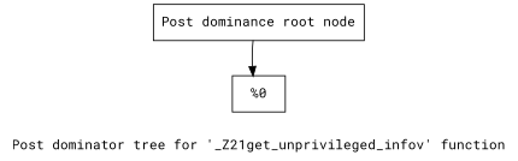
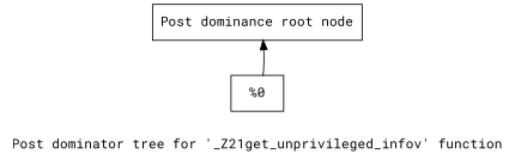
  digraph {
    label="Post dominator tree for '_Z21get_unprivileged_infov' function"
    fontname="Roboto Mono"
    node [shape=record fontname="Roboto Mono"]
    n1 [label="{Post dominance root node}"]
    n2 [label="{%0}"]
-   n1 -> n2 [fontname="Roboto Mono"]
+   n2 -> n1 [fontname="Roboto Mono"]
  }
